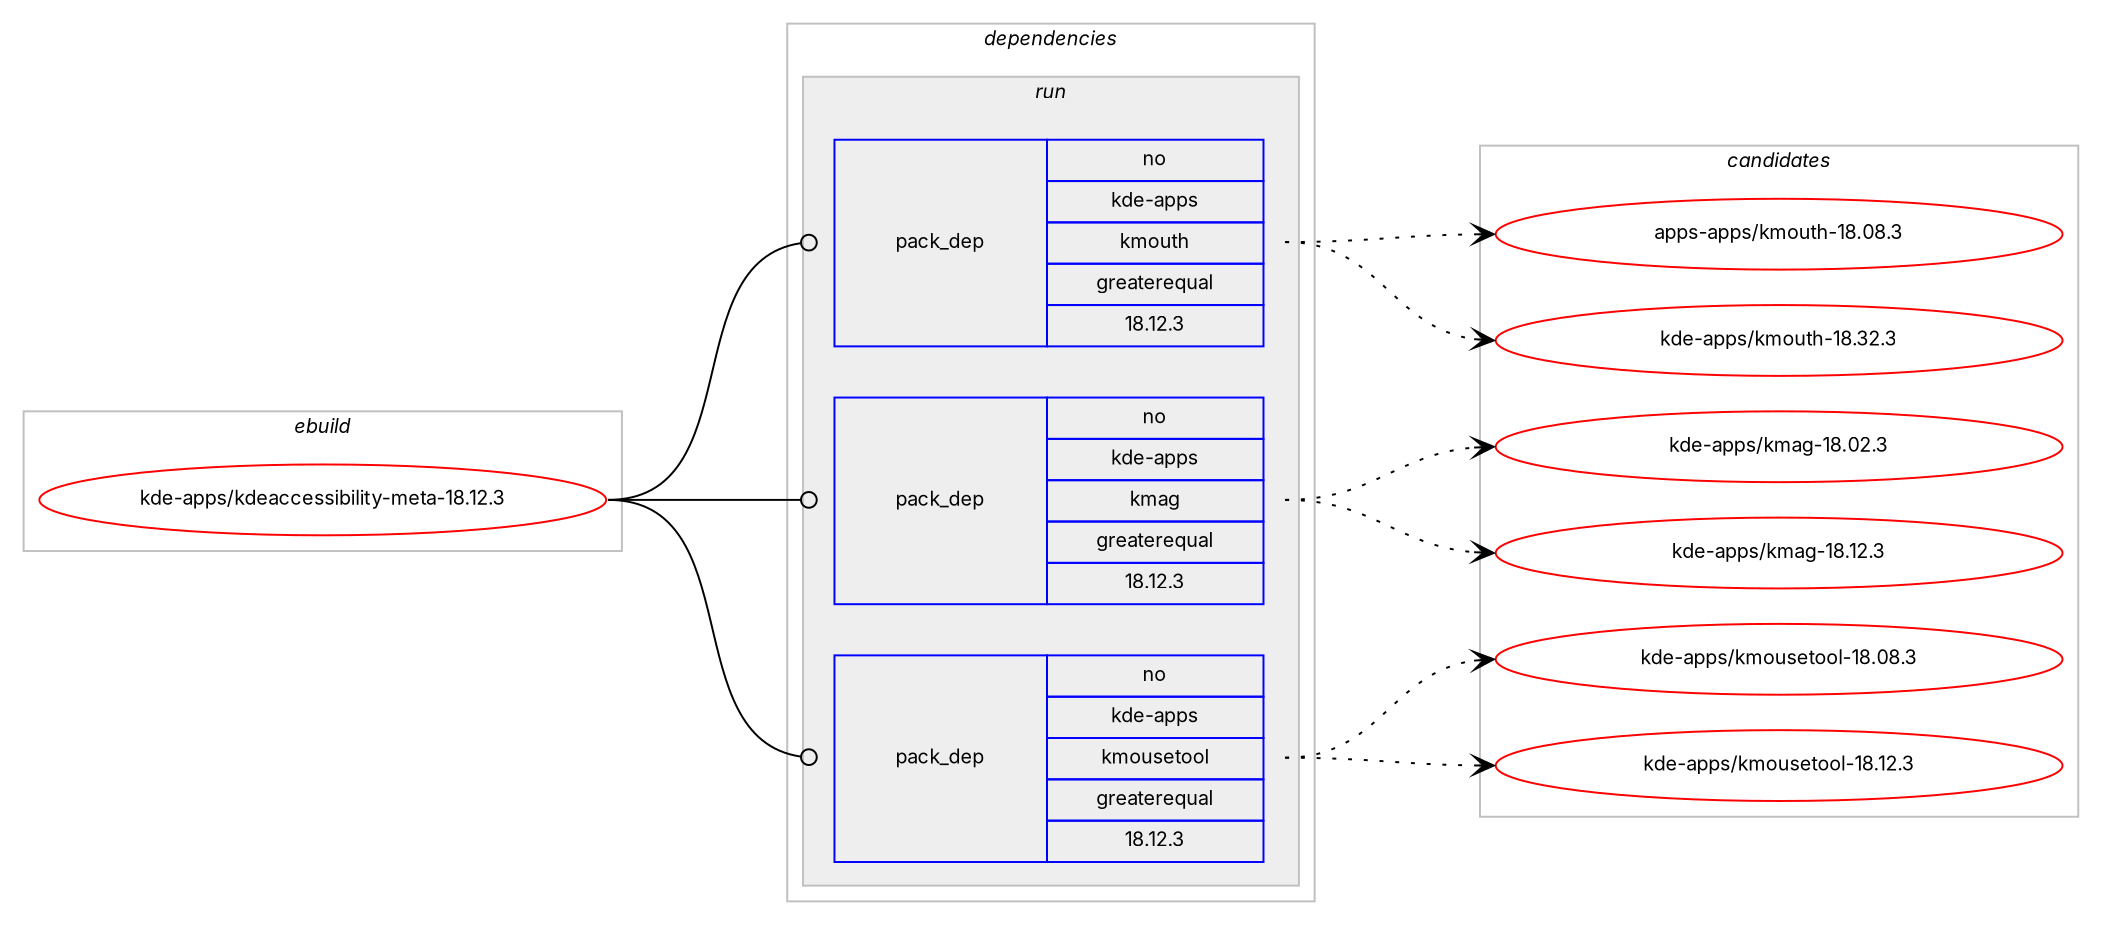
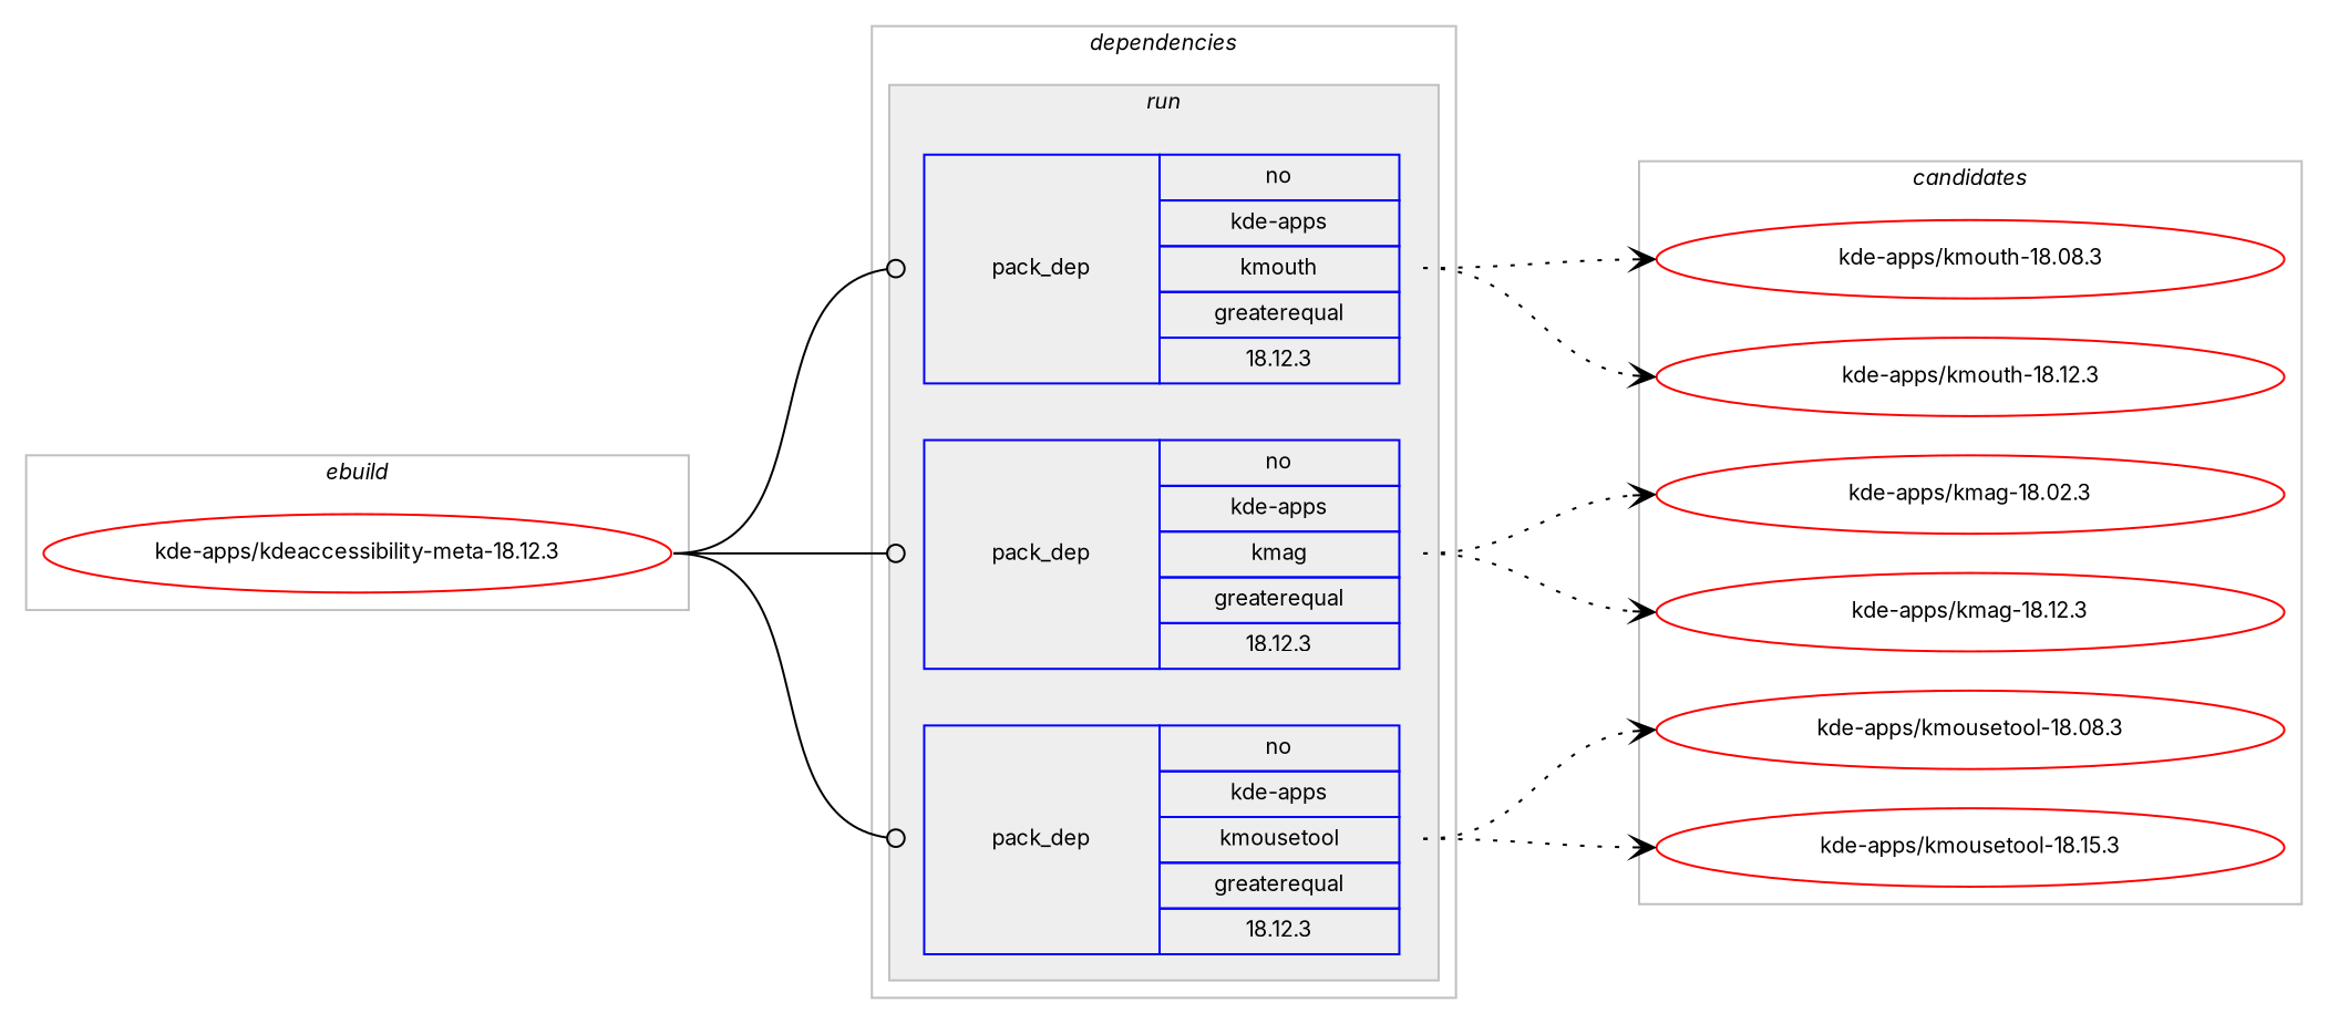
  digraph {
    compound=true
    concentrate=true
    fontname=Inter
    fontsize=10
    newrank=true
    rankdir=LR
    ranksep=1.5
    node [color=red fontname=Inter fontsize=10]
    edge [arrowhead=vee fontname=Inter headport=w style=dotted tailport=e weight=100]
    n1 [label="kde-apps/kdeaccessibility-meta-18.12.3" width=4]
    n2 [color=blue label=<<TABLE BORDER="0" CELLBORDER="1" CELLSPACING="0" CELLPADDING="4" WIDTH="220"><TR><TD ROWSPAN="6" CELLPADDING="30">pack_dep</TD></TR><TR><TD WIDTH="110">no</TD></TR><TR><TD>kde-apps</TD></TR><TR><TD>kmouth</TD></TR><TR><TD>greaterequal</TD></TR><TR><TD>18.12.3</TD></TR></TABLE>> shape=none]
    n3 [color=blue label=<<TABLE BORDER="0" CELLBORDER="1" CELLSPACING="0" CELLPADDING="4" WIDTH="220"><TR><TD ROWSPAN="6" CELLPADDING="30">pack_dep</TD></TR><TR><TD WIDTH="110">no</TD></TR><TR><TD>kde-apps</TD></TR><TR><TD>kmag</TD></TR><TR><TD>greaterequal</TD></TR><TR><TD>18.12.3</TD></TR></TABLE>> shape=none]
    n4 [color=blue label=<<TABLE BORDER="0" CELLBORDER="1" CELLSPACING="0" CELLPADDING="4" WIDTH="220"><TR><TD ROWSPAN="6" CELLPADDING="30">pack_dep</TD></TR><TR><TD WIDTH="110">no</TD></TR><TR><TD>kde-apps</TD></TR><TR><TD>kmousetool</TD></TR><TR><TD>greaterequal</TD></TR><TR><TD>18.12.3</TD></TR></TABLE>> shape=none]
    n5 [label="kde-apps/kmag-18.02.3" width=4]
    n6 [label="kde-apps/kmag-18.12.3" width=4]
    n7 [label="kde-apps/kmousetool-18.08.3" width=4]
-   n8 [label="kde-apps/kmousetool-18.12.3" width=4]
-   n9 [label="apps-apps/kmouth-18.08.3" width=4]
-   n10 [label="kde-apps/kmouth-18.32.3" width=4]
+   n8 [label="kde-apps/kmousetool-18.15.3" width=4]
+   n9 [label="kde-apps/kmouth-18.08.3" width=4]
+   n10 [label="kde-apps/kmouth-18.12.3" width=4]
    subgraph cluster_1 {
      color=gray
      label=<<i>ebuild</i>>
      rank=same
      n1
    }
    subgraph cluster_2 {
      color=gray
      label=<<i>dependencies</i>>
      subgraph cluster_3 {
        color=gray
        fillcolor="#eeeeee"
        label=<<i>compile</i>>
        style=filled
      }
      subgraph cluster_4 {
        color=gray
        fillcolor="#eeeeee"
        label=<<i>compile and run</i>>
        style=filled
      }
      subgraph cluster_5 {
        color=gray
        fillcolor="#eeeeee"
        label=<<i>run</i>>
        style=filled
        subgraph sub_6 {
          color=gray
          fillcolor="#eeeeee"
          label=<<i>run</i>>
          style=filled
          n2
        }
        subgraph sub_7 {
          color=gray
          fillcolor="#eeeeee"
          label=<<i>run</i>>
          style=filled
          n3
        }
        subgraph sub_8 {
          color=gray
          fillcolor="#eeeeee"
          label=<<i>run</i>>
          style=filled
          n4
        }
      }
    }
    subgraph cluster_9 {
      color=gray
      label=<<i>candidates</i>>
      rank=same
      subgraph sub_10 {
        color=black
        label=<<i>candidates</i>>
        nodesep=1
        rank=same
        n5
        n6
      }
      subgraph sub_11 {
        color=black
        label=<<i>candidates</i>>
        nodesep=1
        rank=same
        n7
        n8
      }
      subgraph sub_12 {
        color=black
        label=<<i>candidates</i>>
        nodesep=1
        rank=same
        n9
        n10
      }
    }
    n1 -> n2 [arrowhead=odot style=solid weight=20]
    n1 -> n3 [arrowhead=odot style=solid weight=20]
    n1 -> n4 [arrowhead=odot style=solid weight=20]
    n2 -> n9
    n2 -> n10
    n3 -> n5
    n3 -> n6
    n4 -> n7
    n4 -> n8
  }
